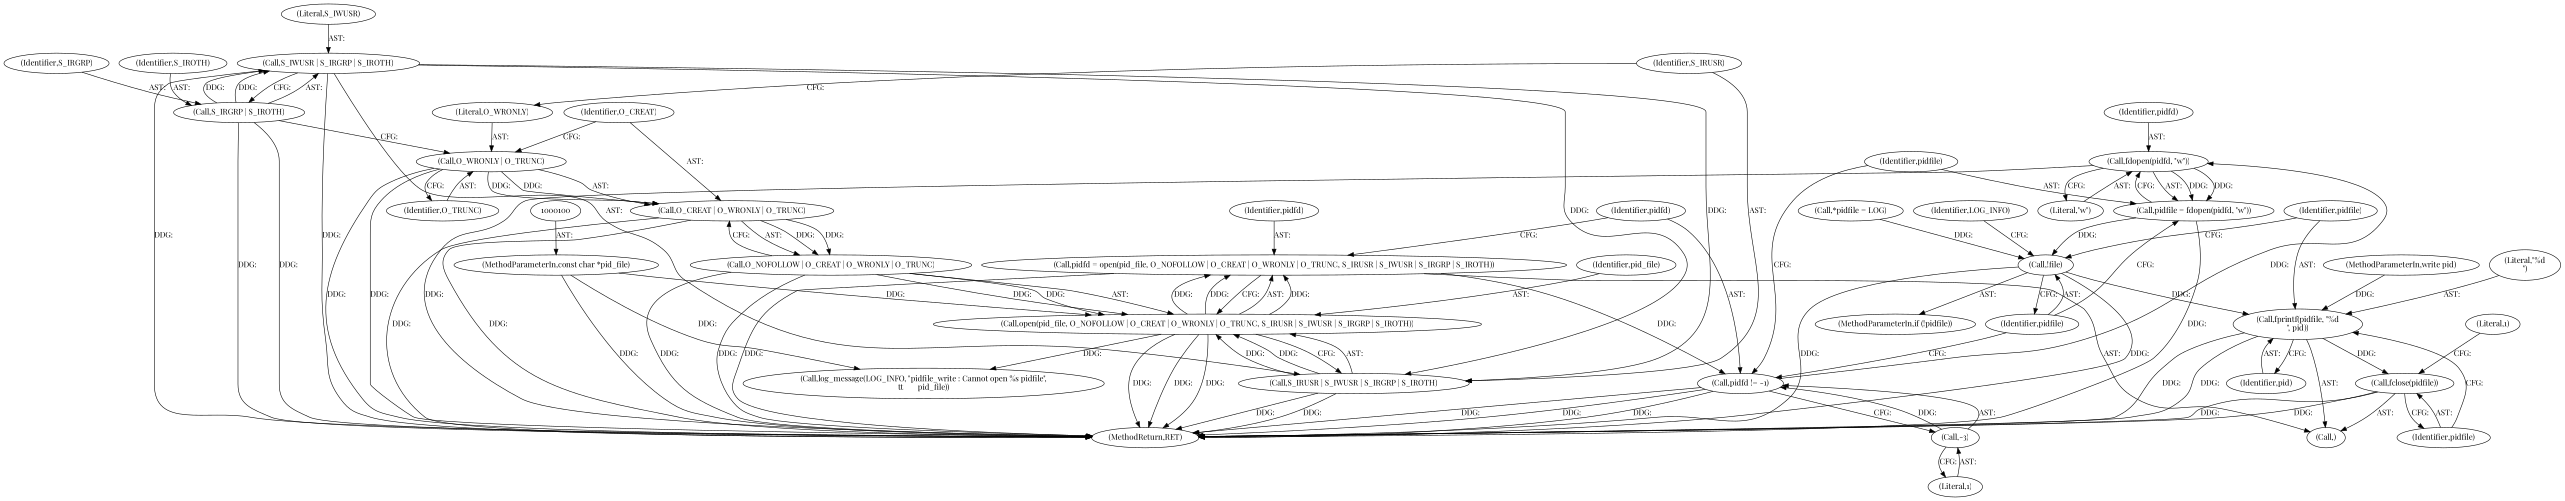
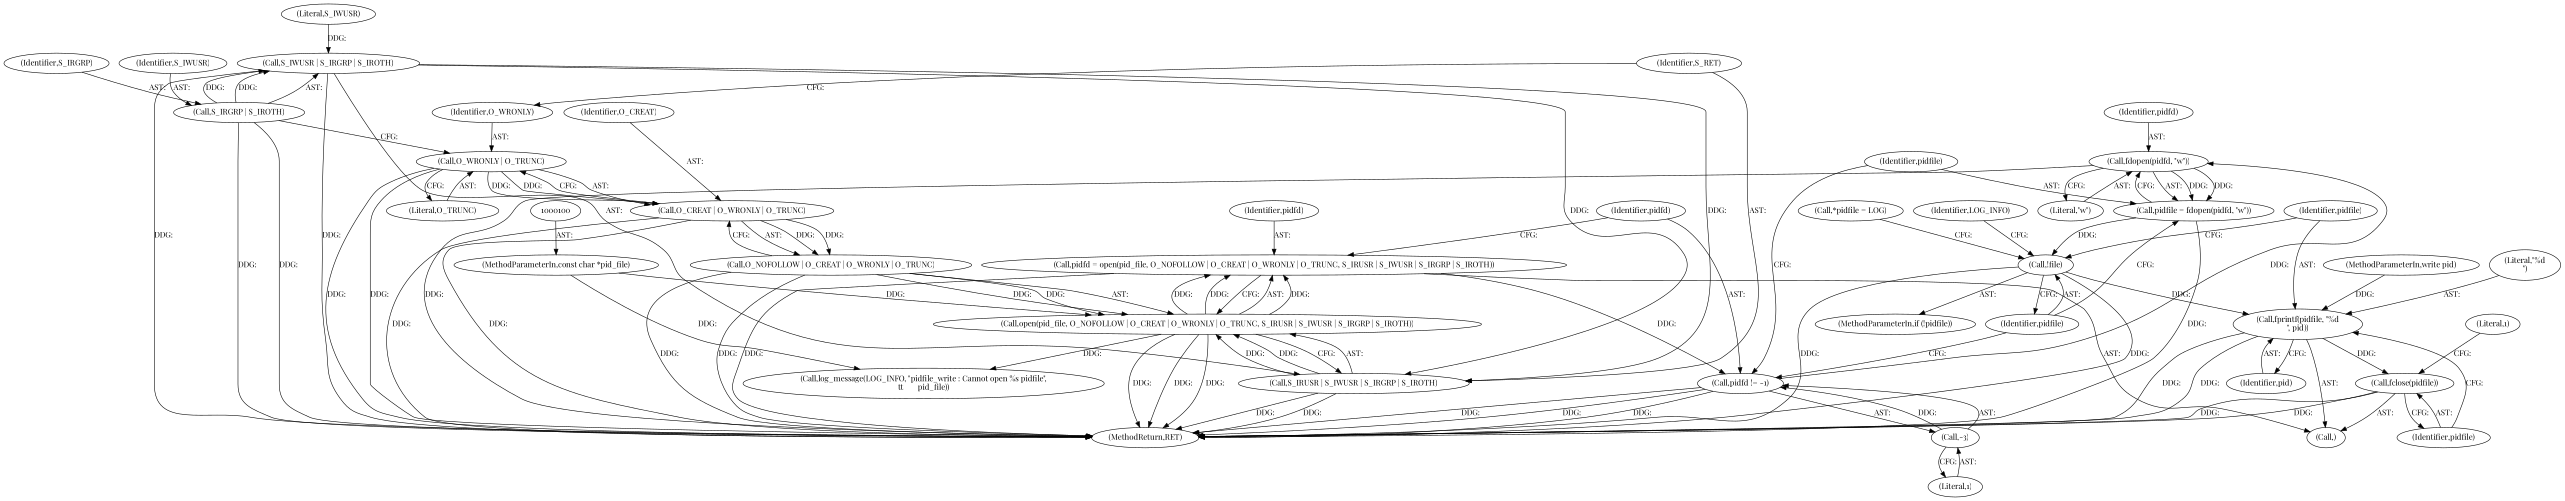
  digraph {
    fontname="Playfair Display"
    node [fontname="Playfair Display"]
    edge [fontname="Playfair Display"]
    n1 [label="(Call,fdopen(pidfd, \"w\"))"]
    n2 [label="(Call,pidfile = fdopen(pidfd, \"w\"))"]
    n3 [label="(Literal,\"w\")"]
    n4 [label="(MethodReturn,RET)"]
    n5 [label="(Call,!file)"]
    n6 [label="(Call,pidfd != -1)"]
    n7 [label="(Call,-3)"]
    n8 [label="(Literal,1)"]
    n9 [label="(Call,pidfd = open(pid_file, O_NOFOLLOW | O_CREAT | O_WRONLY | O_TRUNC, S_IRUSR | S_IWUSR | S_IRGRP | S_IROTH))"]
    n10 [label="(Call,open(pid_file, O_NOFOLLOW | O_CREAT | O_WRONLY | O_TRUNC, S_IRUSR | S_IWUSR | S_IRGRP | S_IROTH))"]
    n11 [label="(Call,)"]
    n12 [label="(Call,S_IRUSR | S_IWUSR | S_IRGRP | S_IROTH)"]
    n13 [label="(Call,log_message(LOG_INFO, \"pidfile_write : Cannot open %s pidfile\",\n\t\t       pid_file))"]
    n14 [label="(MethodParameterIn,const char *pid_file)"]
    1000100
    n16 [label="(Call,O_NOFOLLOW | O_CREAT | O_WRONLY | O_TRUNC)"]
    n17 [label="(Call,O_CREAT | O_WRONLY | O_TRUNC)"]
    n18 [label="(Call,O_WRONLY | O_TRUNC)"]
-   n19 [label="(Identifier,O_TRUNC)"]
+   n19 [label="(Literal,O_TRUNC)"]
    n20 [label="(Call,S_IWUSR | S_IRGRP | S_IROTH)"]
    n21 [label="(Call,S_IRGRP | S_IROTH)"]
-   n22 [label="(Identifier,S_IROTH)"]
+   n22 [label="(Identifier,S_IWUSR)"]
    n23 [label="(Call,fprintf(pidfile, \"%d\n\", pid))"]
    n24 [label="(MethodParameterIn,if (!pidfile))"]
    n25 [label="(Identifier,pidfile)"]
    n26 [label="(Call,fclose(pidfile))"]
    n27 [label="(Identifier,pid)"]
    n28 [label="(Identifier,pidfile)"]
    n29 [label="(Identifier,LOG_INFO)"]
    n30 [label="(Literal,S_IWUSR)"]
    n31 [label="(Call,*pidfile = LOG)"]
    n32 [label="(Literal,\"%d\n\")"]
    n33 [label="(Identifier,pidfile)"]
    n34 [label="(Identifier,pidfile)"]
    n35 [label="(Identifier,O_CREAT)"]
    n36 [label="(Identifier,S_IRGRP)"]
    n37 [label="(MethodParameterIn,write pid)"]
    n38 [label="(Identifier,pidfd)"]
    n39 [label="(Identifier,pidfd)"]
-   n40 [label="(Identifier,pid_file)"]
    n41 [label="(Identifier,pidfd)"]
-   n42 [label="(Identifier,S_IRUSR)"]
-   n43 [label="(Literal,O_WRONLY)"]
+   n42 [label="(Identifier,S_RET)"]
+   n43 [label="(Identifier,O_WRONLY)"]
    n44 [label="(Literal,1)"]
    n1 -> n2 [label="AST: "]
    n1 -> n2 [label="DDG: "]
    n1 -> n2 [label="DDG: "]
    n1 -> n3 [label="CFG: "]
    n1 -> n4 [label="DDG: "]
    n2 -> n1 [label="CFG: "]
    n2 -> n4 [label="DDG: "]
    n2 -> n5 [label="DDG: "]
    n3 -> n1 [label="AST: "]
    n5 -> n4 [label="DDG: "]
    n5 -> n4 [label="DDG: "]
    n5 -> n23 [label="DDG: "]
    n5 -> n24 [label="AST: "]
    n5 -> n25 [label="CFG: "]
    n6 -> n1 [label="DDG: "]
    n6 -> n4 [label="DDG: "]
    n6 -> n4 [label="DDG: "]
    n6 -> n4 [label="DDG: "]
-   n6 -> n7 [label="CFG: "]
+   n6 -> n7 [label="AST: "]
    n7 -> n6 [label="AST: "]
    n7 -> n6 [label="DDG: "]
    n7 -> n8 [label="CFG: "]
    n8 -> n7 [label="AST: "]
    n9 -> n4 [label="DDG: "]
    n9 -> n6 [label="DDG: "]
    n9 -> n10 [label="CFG: "]
    n9 -> n11 [label="AST: "]
    n10 -> n4 [label="DDG: "]
    n10 -> n4 [label="DDG: "]
    n10 -> n4 [label="DDG: "]
    n10 -> n9 [label="AST: "]
    n10 -> n9 [label="DDG: "]
    n10 -> n9 [label="DDG: "]
    n10 -> n9 [label="DDG: "]
    n10 -> n12 [label="CFG: "]
    n10 -> n13 [label="DDG: "]
    n12 -> n4 [label="DDG: "]
    n12 -> n4 [label="DDG: "]
    n12 -> n10 [label="AST: "]
    n12 -> n10 [label="DDG: "]
    n12 -> n10 [label="DDG: "]
-   n14 -> n4 [label="DDG: "]
    n14 -> n10 [label="DDG: "]
    n14 -> n13 [label="DDG: "]
    1000100 -> n14 [label="AST: "]
    n16 -> n4 [label="DDG: "]
    n16 -> n4 [label="DDG: "]
    n16 -> n10 [label="AST: "]
    n16 -> n10 [label="DDG: "]
    n16 -> n10 [label="DDG: "]
    n16 -> n17 [label="CFG: "]
    n17 -> n4 [label="DDG: "]
    n17 -> n4 [label="DDG: "]
    n17 -> n16 [label="AST: "]
    n17 -> n16 [label="DDG: "]
    n17 -> n16 [label="DDG: "]
-   n35 -> n18 [label="CFG: "]
+   n17 -> n18 [label="CFG: "]
    n18 -> n4 [label="DDG: "]
    n18 -> n4 [label="DDG: "]
    n18 -> n17 [label="AST: "]
    n18 -> n17 [label="DDG: "]
    n18 -> n17 [label="DDG: "]
    n18 -> n19 [label="CFG: "]
    n19 -> n18 [label="AST: "]
    n20 -> n4 [label="DDG: "]
    n20 -> n4 [label="DDG: "]
    n20 -> n12 [label="AST: "]
    n20 -> n12 [label="DDG: "]
    n20 -> n12 [label="DDG: "]
-   n20 -> n21 [label="CFG: "]
    n21 -> n4 [label="DDG: "]
    n21 -> n4 [label="DDG: "]
    n21 -> n18 [label="CFG: "]
    n21 -> n20 [label="AST: "]
    n21 -> n20 [label="DDG: "]
    n21 -> n20 [label="DDG: "]
    n22 -> n21 [label="AST: "]
    n23 -> n4 [label="DDG: "]
    n23 -> n4 [label="DDG: "]
    n23 -> n11 [label="AST: "]
    n23 -> n26 [label="DDG: "]
    n23 -> n27 [label="CFG: "]
    n25 -> n2 [label="CFG: "]
    n25 -> n5 [label="AST: "]
    n25 -> n6 [label="CFG: "]
    n26 -> n4 [label="DDG: "]
    n26 -> n4 [label="DDG: "]
    n26 -> n11 [label="AST: "]
    n26 -> n28 [label="CFG: "]
    n27 -> n23 [label="AST: "]
    n28 -> n23 [label="CFG: "]
    n28 -> n26 [label="AST: "]
    n29 -> n5 [label="CFG: "]
-   n30 -> n20 [label="AST: "]
-   n31 -> n5 [label="DDG: "]
+   n30 -> n20 [label="DDG: "]
+   n31 -> n5 [label="CFG: "]
    n32 -> n23 [label="AST: "]
    n33 -> n2 [label="AST: "]
    n33 -> n6 [label="CFG: "]
    n34 -> n5 [label="CFG: "]
    n34 -> n23 [label="AST: "]
    n35 -> n17 [label="AST: "]
    n36 -> n21 [label="AST: "]
    n37 -> n23 [label="DDG: "]
    n38 -> n6 [label="AST: "]
    n38 -> n9 [label="CFG: "]
    n39 -> n1 [label="AST: "]
-   n40 -> n10 [label="AST: "]
    n41 -> n9 [label="AST: "]
    n42 -> n12 [label="AST: "]
    n42 -> n43 [label="CFG: "]
    n43 -> n18 [label="AST: "]
    n44 -> n26 [label="CFG: "]
  }
